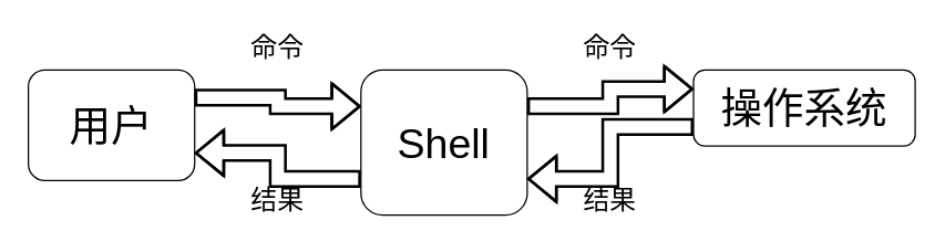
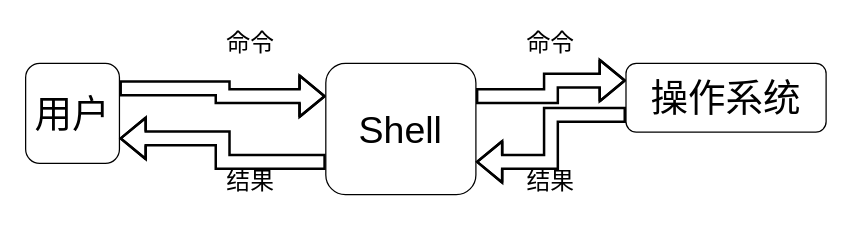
  <mxCell id="0" />
  <mxCell id="1" parent="0" />
  <mxCell id="2" style="edgeStyle=orthogonalEdgeStyle;rounded=0;orthogonalLoop=1;jettySize=auto;html=1;exitX=1;exitY=0.25;exitDx=0;exitDy=0;entryX=0;entryY=0.25;entryDx=0;entryDy=0;shape=flexArrow;strokeWidth=2;" parent="1" source="3" target="6" edge="1"><mxGeometry relative="1" as="geometry" /></mxCell>
- <mxCell id="3" value="&lt;font style=&quot;font-size: 30px;&quot;&gt;用户&lt;/font&gt;" style="rounded=1;whiteSpace=wrap;html=1;" parent="1" vertex="1"><mxGeometry x="20" y="50" width="120" height="80" as="geometry" /></mxCell>
+ <mxCell id="3" value="&lt;font style=&quot;font-size: 30px;&quot;&gt;用户&lt;/font&gt;" style="rounded=1;whiteSpace=wrap;html=1;" parent="1" vertex="1"><mxGeometry x="20" y="50" width="75" height="80" as="geometry" /></mxCell>
  <mxCell id="4" style="edgeStyle=orthogonalEdgeStyle;rounded=0;orthogonalLoop=1;jettySize=auto;html=1;exitX=1;exitY=0.25;exitDx=0;exitDy=0;entryX=0;entryY=0.25;entryDx=0;entryDy=0;shape=flexArrow;strokeWidth=2;" parent="1" source="6" target="8" edge="1"><mxGeometry relative="1" as="geometry" /></mxCell>
  <mxCell id="5" style="edgeStyle=orthogonalEdgeStyle;rounded=0;orthogonalLoop=1;jettySize=auto;html=1;exitX=0;exitY=0.75;exitDx=0;exitDy=0;entryX=1;entryY=0.75;entryDx=0;entryDy=0;strokeWidth=2;shape=flexArrow;" parent="1" source="6" target="3" edge="1"><mxGeometry relative="1" as="geometry" /></mxCell>
  <mxCell id="6" value="&lt;font style=&quot;font-size: 30px;&quot;&gt;Shell&lt;/font&gt;" style="rounded=1;whiteSpace=wrap;html=1;" parent="1" vertex="1"><mxGeometry x="260" y="50" width="120" height="105" as="geometry" /></mxCell>
  <mxCell id="7" style="edgeStyle=orthogonalEdgeStyle;rounded=0;orthogonalLoop=1;jettySize=auto;html=1;exitX=0;exitY=0.75;exitDx=0;exitDy=0;entryX=1;entryY=0.75;entryDx=0;entryDy=0;shape=flexArrow;strokeWidth=2;" parent="1" source="8" target="6" edge="1"><mxGeometry relative="1" as="geometry" /></mxCell>
  <mxCell id="8" value="&lt;font style=&quot;font-size: 30px;&quot;&gt;操作系统&lt;/font&gt;" style="rounded=1;whiteSpace=wrap;html=1;" parent="1" vertex="1"><mxGeometry x="500" y="50" width="160" height="55" as="geometry" /></mxCell>
  <mxCell id="9" value="&lt;font style=&quot;font-size: 19px;&quot;&gt;命令&lt;/font&gt;" style="text;html=1;strokeColor=none;fillColor=none;align=center;verticalAlign=middle;whiteSpace=wrap;rounded=0;" parent="1" vertex="1"><mxGeometry x="170" y="20" width="60" height="30" as="geometry" /></mxCell>
  <mxCell id="10" value="&lt;font style=&quot;font-size: 19px;&quot;&gt;命令&lt;/font&gt;" style="text;html=1;strokeColor=none;fillColor=none;align=center;verticalAlign=middle;whiteSpace=wrap;rounded=0;" parent="1" vertex="1"><mxGeometry x="410" y="20" width="60" height="30" as="geometry" /></mxCell>
  <mxCell id="11" value="&lt;font style=&quot;font-size: 19px;&quot;&gt;结果&lt;/font&gt;" style="text;html=1;strokeColor=none;fillColor=none;align=center;verticalAlign=middle;whiteSpace=wrap;rounded=0;" parent="1" vertex="1"><mxGeometry x="410" y="130" width="60" height="30" as="geometry" /></mxCell>
  <mxCell id="12" value="&lt;font style=&quot;font-size: 19px;&quot;&gt;结果&lt;/font&gt;" style="text;html=1;strokeColor=none;fillColor=none;align=center;verticalAlign=middle;whiteSpace=wrap;rounded=0;" parent="1" vertex="1"><mxGeometry x="170" y="130" width="60" height="30" as="geometry" /></mxCell>
